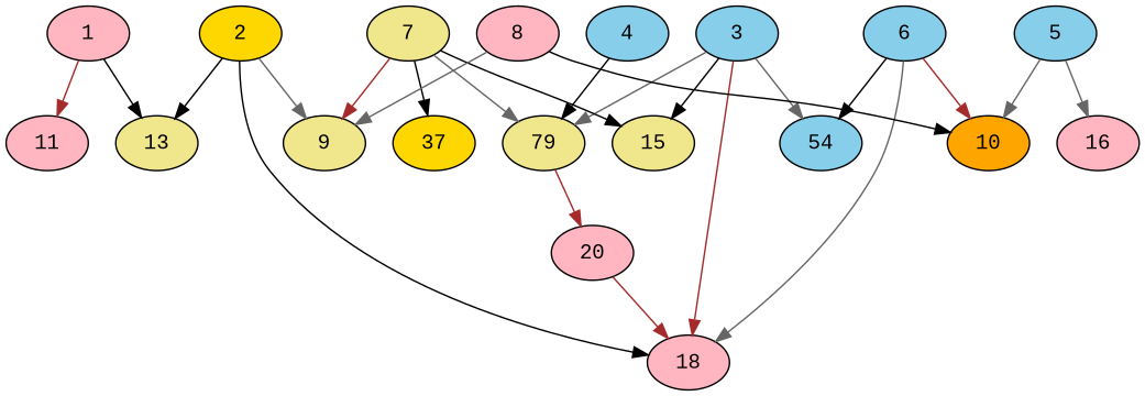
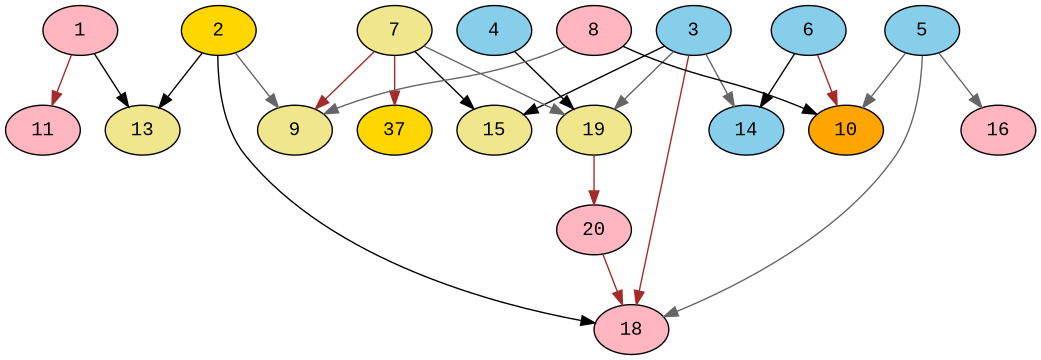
  digraph {
    fontname="Liberation Mono"
    node [alpha=0.02 fillcolor=lightpink fontname="Liberation Mono" style=filled]
    edge [color=black fontname="Liberation Mono"]
    1 [alpha=0.18 expect_size=15499264]
    11 [alpha=0.06 expect_size=10968064]
    13 [alpha=0.14 expect_size=10189824 fillcolor=khaki]
    16 [expect_size=31091712]
    2 [expect_size=6332416 fillcolor=gold]
    9 [alpha=0.06 expect_size=38777856 fillcolor=khaki]
    18 [alpha=0.12 expect_size=29720576]
    20 [alpha=0.15 expect_size=48496640]
    3 [alpha=0.09 expect_size=42528768 fillcolor=skyblue]
-   14 [alpha=0.10 expect_size=30333952 fillcolor=skyblue label=54]
+   14 [alpha=0.10 expect_size=30333952 fillcolor=skyblue]
    15 [alpha=0.07 expect_size=37341184 fillcolor=khaki]
-   19 [alpha=0.10 expect_size=34701312 fillcolor=khaki label=79]
+   19 [alpha=0.10 expect_size=34701312 fillcolor=khaki]
    4 [alpha=0.03 expect_size=13533184 fillcolor=skyblue]
    5 [alpha=0.17 expect_size=6623232 fillcolor=skyblue]
    10 [alpha=0.20 expect_size=26846208 fillcolor=orange]
    6 [alpha=0.00 expect_size=37624832 fillcolor=skyblue]
    7 [alpha=0.19 expect_size=34207744 fillcolor=khaki]
    n18 [alpha=0.01 expect_size=32142336 fillcolor=gold label=37]
    8 [expect_size=31243264]
    1 -> 11 [color=brown]
    1 -> 13
    2 -> 13
    2 -> 9 [color=gray40]
    2 -> 18
    20 -> 18 [color=brown]
    3 -> 18 [color=brown]
    3 -> 14 [color=gray40]
    3 -> 15
    3 -> 19 [color=gray40]
    19 -> 20 [color=brown]
    4 -> 19
    5 -> 16 [color=gray40]
-   6 -> 18 [color=gray40]
+   5 -> 18 [color=gray40]
    5 -> 10 [color=gray40]
    6 -> 14
    6 -> 10 [color=brown]
    7 -> 9 [color=brown]
    7 -> 15
    7 -> 19 [color=gray40]
-   7 -> n18
+   7 -> n18 [color=brown]
    8 -> 9 [color=gray40]
    8 -> 10
  }
